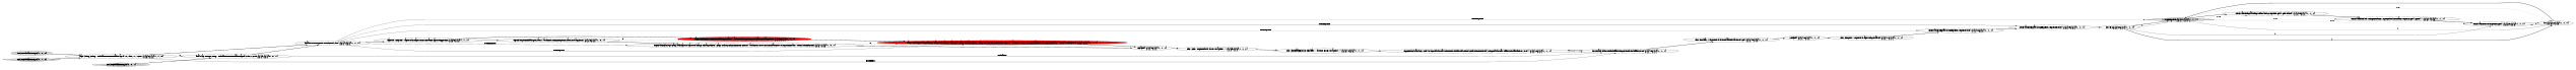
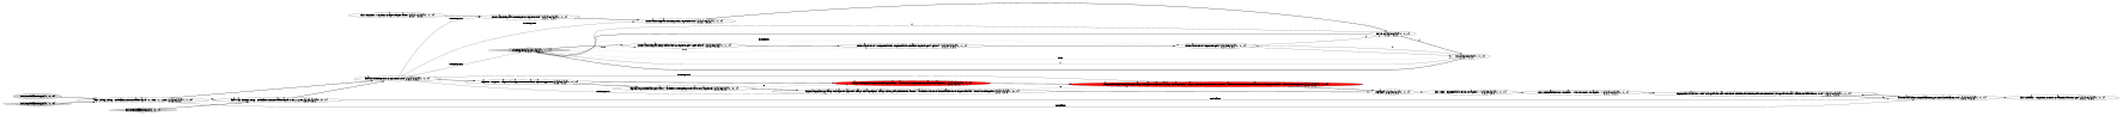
  digraph {
    rankdir=LR
    node [fillcolor=white shape=ellipse style=filled]
    edge [style=bold]
    n1 [fillcolor=lightgray label="i < numRequests@@@21@@@['1', '1', '1']" shape=diamond]
    n2 [label="Assert.assertTrue(\"unexpectedURL\",expectedUrls.contains(requests.get(i).getUrl()))@@@24@@@['1', '1', '1']"]
    n3 [label="i++@@@22@@@['1', '1', '1']"]
    n4 [label="Assert.assertTrue(responses.get(i))@@@25@@@['1', '1', '1']"]
    n5 [label="Assert.assertEquals(HttpMethod.POST,requests.get(i).getMethod())@@@23@@@['1', '1', '1']"]
    n6 [label="replayAll()@@@8@@@['1', '1', '1']"]
    n7 [label="List<URL> expectedUrls = new ArrayList<>()@@@9@@@['1', '1', '1']"]
    n8 [label="List<ListenableFuture<Boolean>> futures = new ArrayList<>()@@@10@@@['1', '1', '1']"]
    n9 [label="expectedUrls.add(new URL(StringUtils.format(URL_FORMATTER,TEST_HOST,TEST_PORT,testId,StringUtils.format(\"offsets/end?finish=%s\",true))))@@@12@@@['1', '1', '1']"]
    n10 [label="futures.add(client.setEndOffsetsAsync(testId,endOffsets,true))@@@13@@@['1', '1', '1']"]
    n11 [label="List<Boolean> responses = Futures.allAsList(futures).get()@@@15@@@['1', '1', '1']"]
    n12 [fillcolor=lightgray label="testSetEndOffsetsAsync['1', '0', '0']"]
    n13 [label="Map<String,String> endOffsets = ImmutableMap.of(\"0\",\"15L\",\"1\",\"120L\")@@@3@@@['1', '1', '0']"]
    n14 [label="final int numRequests = TEST_IDS.size()@@@4@@@['1', '1', '1']"]
    n15 [label="final Map<Integer,Long> endOffsets = ImmutableMap.of(0,15L,1,120L)@@@3@@@['0', '0', '1']"]
    n16 [label="expect(httpClient.go(EasyMock.capture(captured),EasyMock.anyObject(),EasyMock.eq(TEST_HTTP_TIMEOUT))).andReturn(Futures.immediateFuture(responseHolder)).times(numRequests)@@@7@@@['1', '0', '1']"]
    n17 [label="Capture<Request> captured = Capture.newInstance(CaptureType.ALL)@@@5@@@['1', '1', '1']"]
    n18 [fillcolor=red label="EasyMock.expect(httpClient.go(EasyMock.capture(captured),EasyMock.anyObject(),EasyMock.eq(TEST_HTTP_TIMEOUT))).andReturn(Futures.immediateFuture(responseHolder)).times(numRequests)@@@7@@@['0', '1', '0']"]
    n19 [label="Assert.assertEquals(numRequests,responses.size())@@@19@@@['1', '1', '1']"]
    n20 [label="Assert.assertEquals(numRequests,requests.size())@@@18@@@['1', '1', '1']"]
    n21 [fillcolor=red label="EasyMock.expect(responseHolder.getStatus()).andReturn(HttpResponseStatus.OK).anyTimes()@@@6@@@['0', '1', '0']"]
    n22 [label="expect(responseHolder.getStatus()).andReturn(HttpResponseStatus.OK).anyTimes()@@@6@@@['1', '0', '1']"]
    n23 [label="int i = 0@@@20@@@['1', '1', '1']"]
    n24 [fillcolor=lightgray label="testSetEndOffsetsAsync['0', '1', '0']" shape=diamond]
    n25 [fillcolor=lightgray label="testSetEndOffsetsAsync['0', '0', '1']" shape=diamond]
-   n26 [label="verifyAll()@@@16@@@['1', '1', '1']"]
    n27 [label="List<Request> requests = captured.getValues()@@@17@@@['1', '1', '1']"]
    n1 -> n2 [label=true style=dotted]
    n1 -> n3 [label=true style=dotted]
-   n1 -> n4 [label=true style=dotted]
+   n1 -> n4 [label=endOffsets style=dotted]
    n1 -> n5 [label=true style=dotted]
    n1 -> n5
    n2 -> n4
    n3 -> n1 [label=i style=solid]
    n3 -> n1
    n3 -> n4 [label=i style=solid]
    n4 -> n3 [style=solid]
    n5 -> n2
    n6 -> n7
    n7 -> n8
    n8 -> n9
    n9 -> n10
    n10 -> n9
    n10 -> n11
-   n11 -> n26
    n12 -> n13
    n13 -> n10 [label=endOffsets style=solid]
    n13 -> n14
    n13 -> n15 [label=0 style=dashed]
    n14 -> n1 [label=numRequests style=solid]
    n14 -> n16 [label=numRequests style=solid]
    n14 -> n17
    n14 -> n18 [label=numRequests style=solid]
    n14 -> n19 [label=numRequests style=solid]
    n14 -> n20 [label=numRequests style=solid]
    n15 -> n10 [label=endOffsets style=solid]
    n15 -> n14
    n16 -> n6
    n16 -> n18 [label=0 style=dashed]
    n17 -> n21
    n17 -> n22
    n18 -> n6
    n19 -> n23
    n20 -> n19
    n21 -> n18
    n22 -> n16
    n22 -> n21 [label=0 style=dashed]
    n23 -> n1 [label=i style=solid]
    n23 -> n1
    n23 -> n3 [label=i]
-   n23 -> n4 [label=i style=solid]
+   n4 -> n23 [label=i style=solid]
    n24 -> n13
    n25 -> n15
-   n26 -> n27
    n27 -> n20
  }
